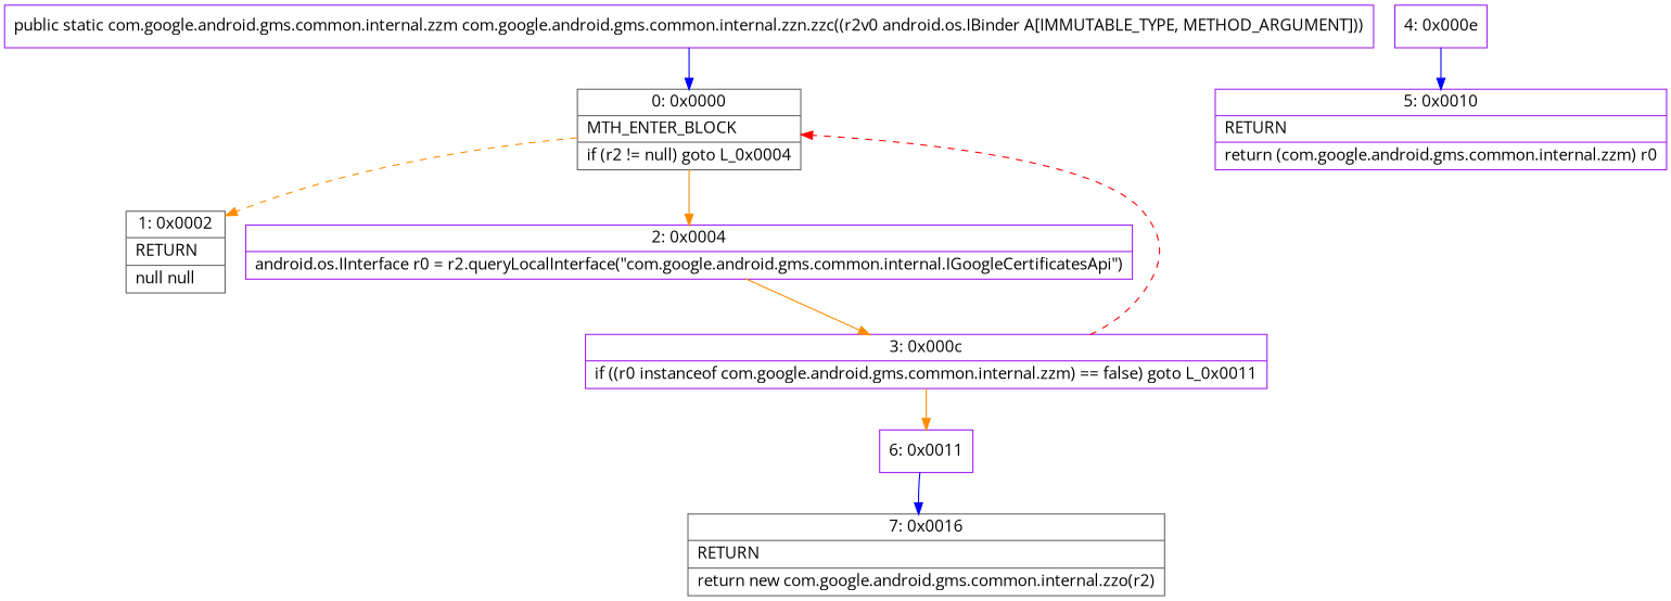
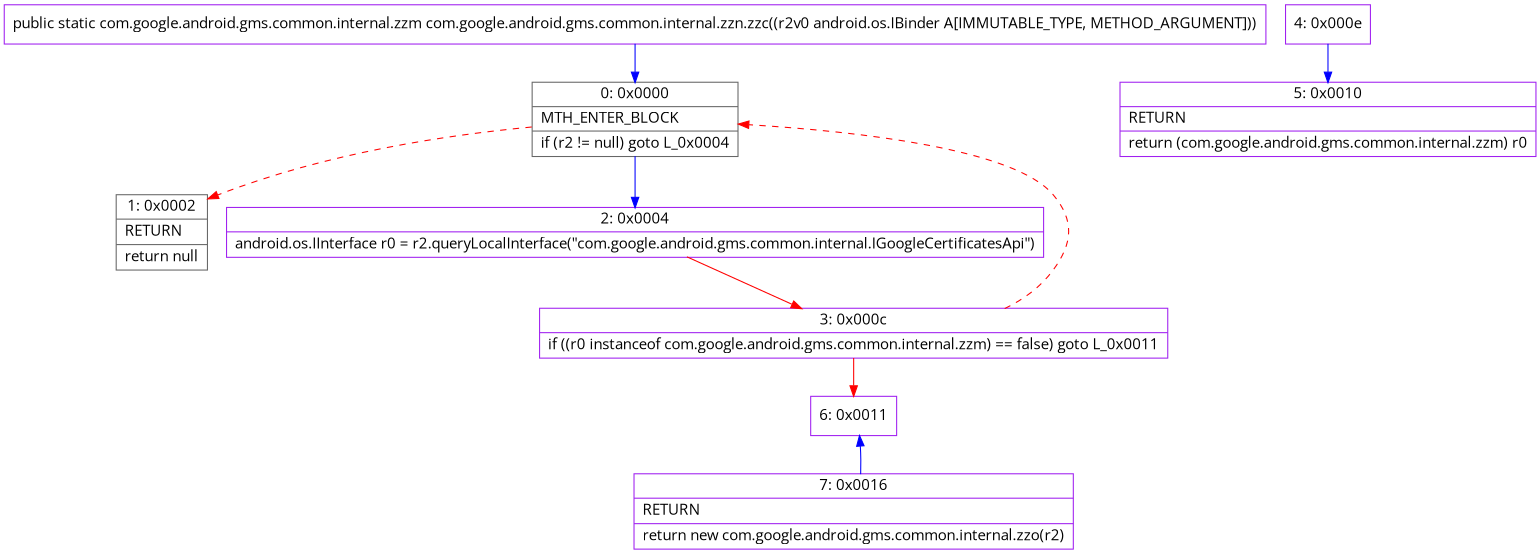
  digraph {
    fontname="Open Sans"
    node [color=purple fontname="Open Sans" shape=record]
    edge [color=blue fontname="Open Sans"]
    n1 [color=gray40 label="{0\:\ 0x0000|MTH_ENTER_BLOCK\l|if (r2 != null) goto L_0x0004\l}"]
-   n2 [color=gray40 label="{1\:\ 0x0002|RETURN\l|null null\l}"]
+   n2 [color=gray40 label="{1\:\ 0x0002|RETURN\l|return null\l}"]
    n3 [label="{2\:\ 0x0004|android.os.IInterface r0 = r2.queryLocalInterface(\"com.google.android.gms.common.internal.IGoogleCertificatesApi\")\l}"]
    n4 [label="{3\:\ 0x000c|if ((r0 instanceof com.google.android.gms.common.internal.zzm) == false) goto L_0x0011\l}"]
    n5 [label="{6\:\ 0x0011}"]
    n6 [label="{4\:\ 0x000e}"]
    n7 [label="{5\:\ 0x0010|RETURN\l|return (com.google.android.gms.common.internal.zzm) r0\l}"]
-   n8 [color=gray40 label="{7\:\ 0x0016|RETURN\l|return new com.google.android.gms.common.internal.zzo(r2)\l}"]
+   n8 [label="{7\:\ 0x0016|RETURN\l|return new com.google.android.gms.common.internal.zzo(r2)\l}"]
    n9 [label="{public static com.google.android.gms.common.internal.zzm com.google.android.gms.common.internal.zzn.zzc((r2v0 android.os.IBinder A[IMMUTABLE_TYPE, METHOD_ARGUMENT])) }"]
-   n1 -> n2 [color=darkorange style=dashed]
-   n1 -> n3 [color=darkorange]
-   n3 -> n4 [color=darkorange]
+   n1 -> n2 [color=red style=dashed]
+   n1 -> n3
+   n3 -> n4 [color=red]
    n4 -> n1 [color=red style=dashed]
-   n4 -> n5 [color=darkorange]
-   n5 -> n8
+   n4 -> n5 [color=red]
+   n8 -> n5
    n6 -> n7
    n9 -> n1
  }
